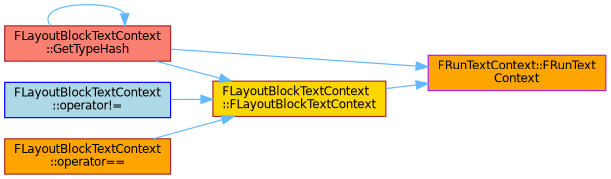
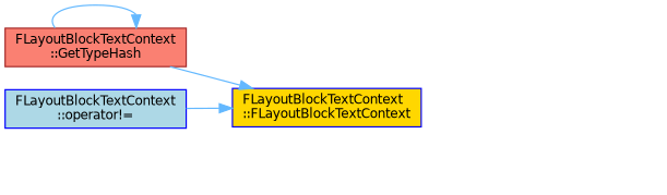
  digraph {
    rankdir=RL
    node [color=blue fillcolor=orange fontname=Helvetica fontsize=10 shape=box style=filled]
    edge [color=steelblue1 dir=back fontname=Helvetica fontsize=10 labelfontname=Helvetica labelfontsize=10 style=solid]
-   n1 [color=purple fontcolor=black height=0.2 label="FRunTextContext::FRunText\lContext" width=0.4]
-   n2 [color=brown fillcolor=gold height=0.2 label="FLayoutBlockTextContext\l::FLayoutBlockTextContext" width=0.4]
+   n2 [fillcolor=gold height=0.2 label="FLayoutBlockTextContext\l::FLayoutBlockTextContext" width=0.4]
    n3 [color=brown fillcolor=salmon height=0.2 label="FLayoutBlockTextContext\l::GetTypeHash" width=0.4]
    n4 [fillcolor=lightblue height=0.2 label="FLayoutBlockTextContext\l::operator!=" width=0.4]
-   n5 [color=brown height=0.2 label="FLayoutBlockTextContext\l::operator==" width=0.4]
-   n1 -> n2
-   n1 -> n3
    n2 -> n3
    n2 -> n4
-   n2 -> n5
    n3 -> n3
  }
